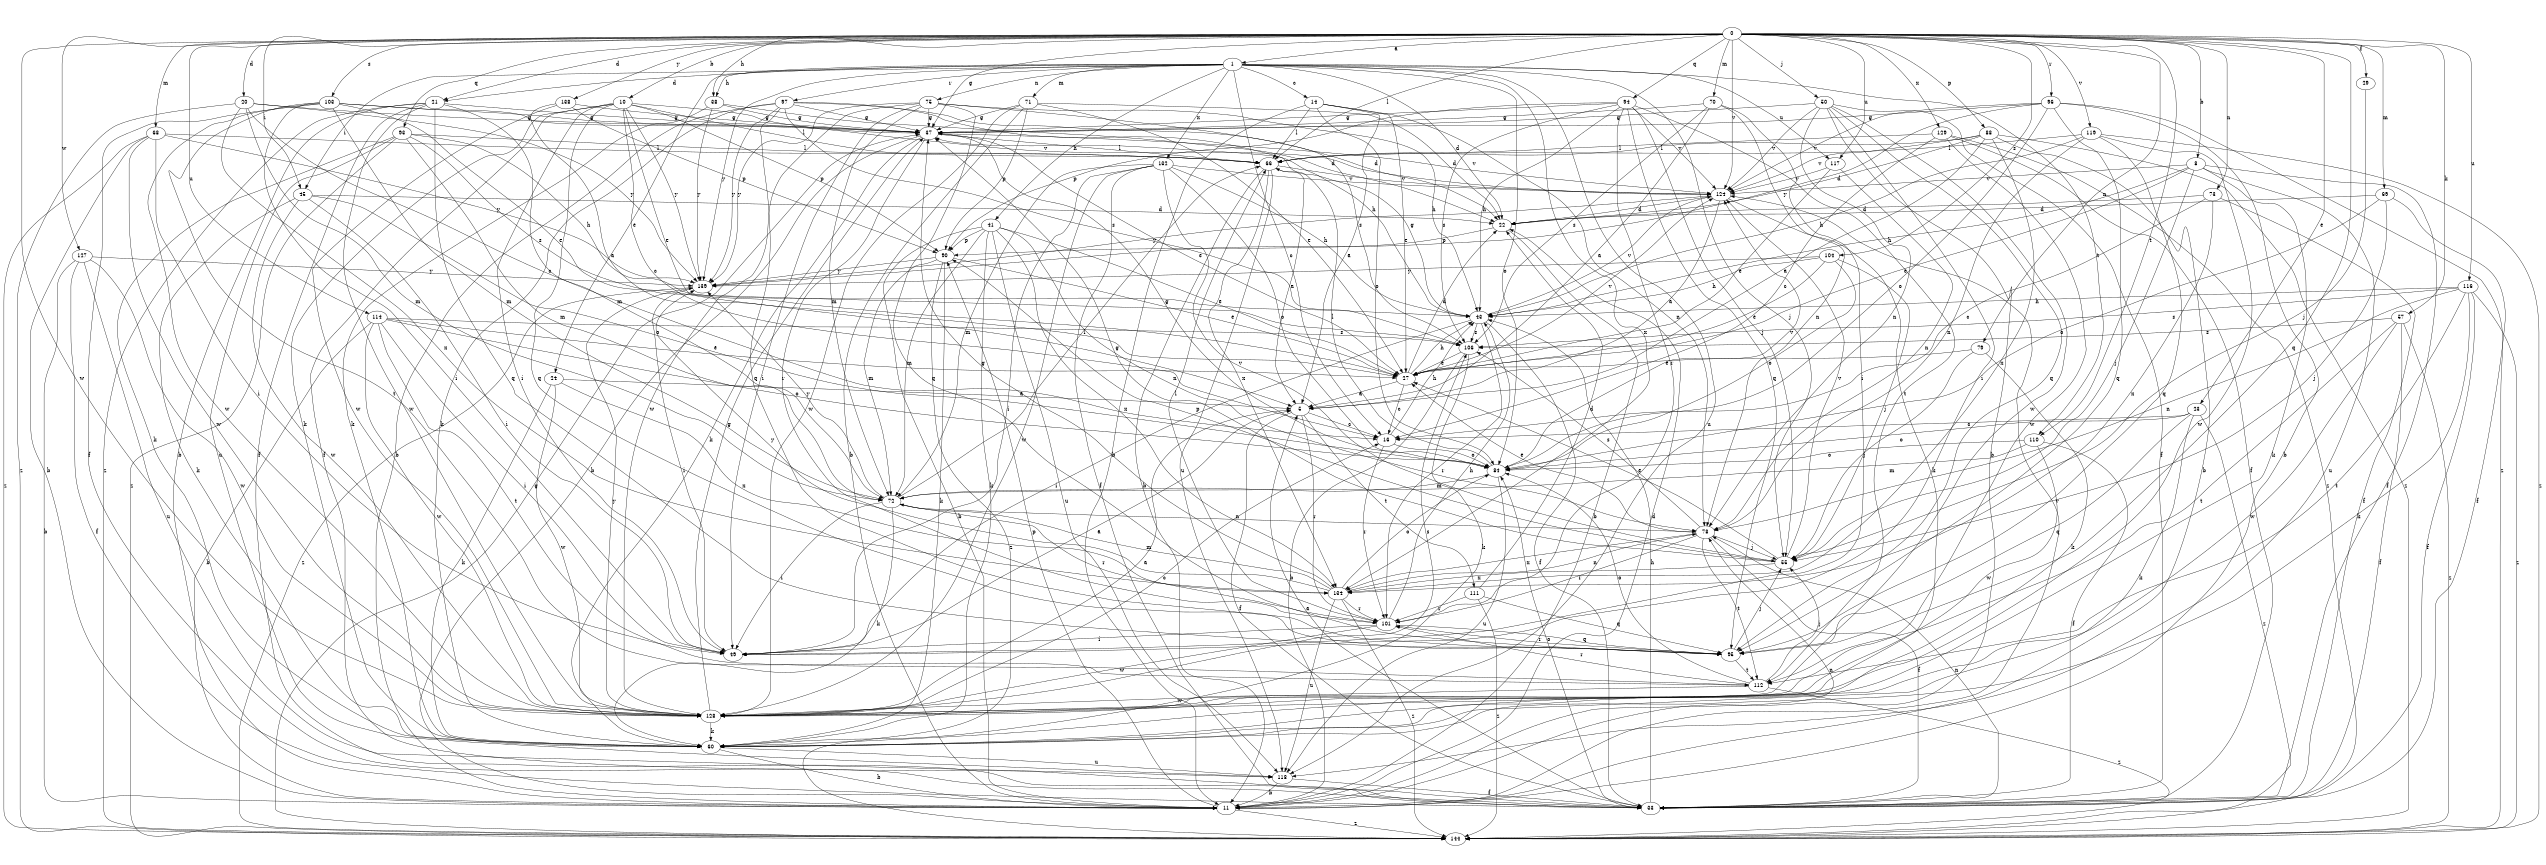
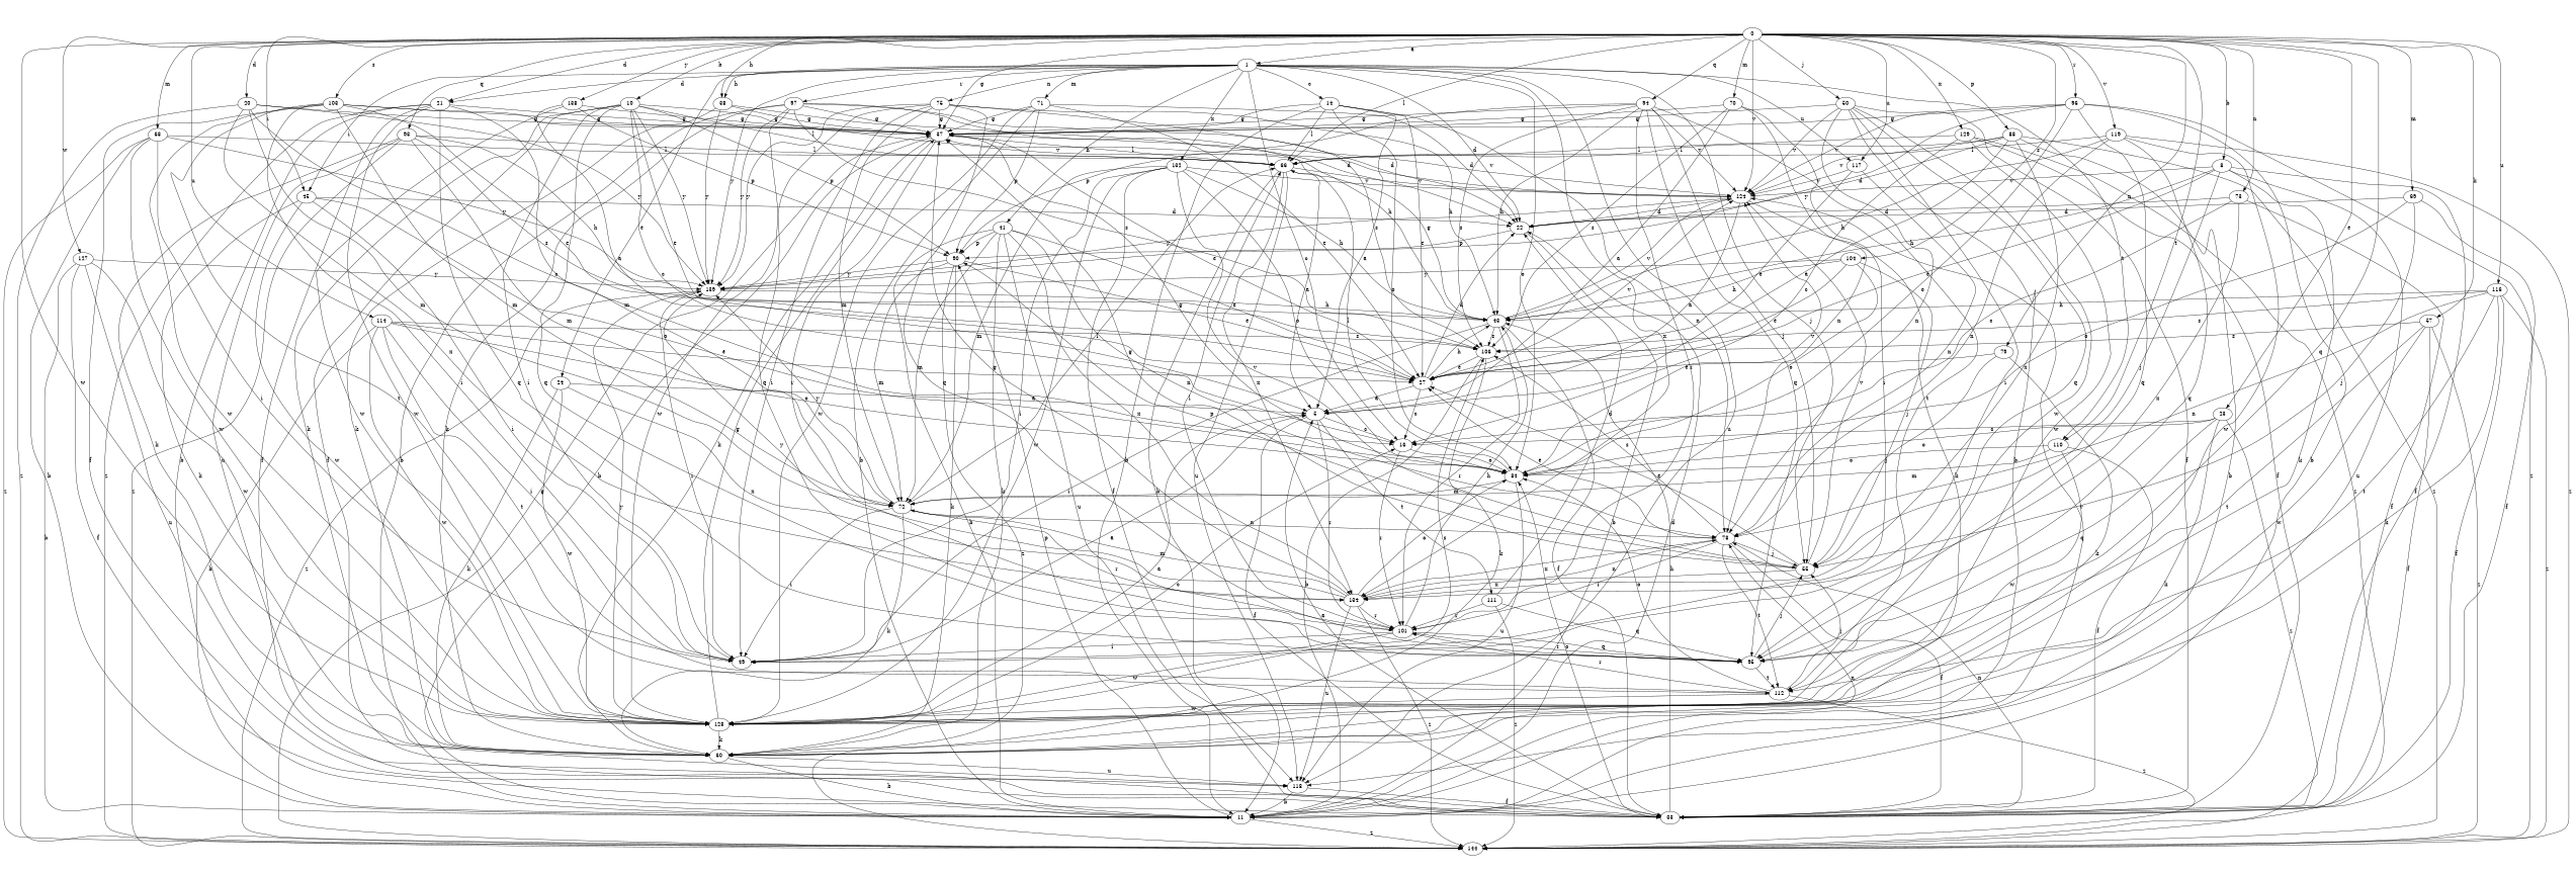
  strict digraph {
    0
    1
    8
    10
    20
    21
    23
-   29
    37
    38
    45
    50
    57
    66
    68
    69
    70
    73
    n19 [label=79]
    88
    93
    94
    95
    96
    103
    104
    110
    114
    116
    117
    119
    124
    127
    128
    129
    138
    14
    16
    22
    24
    41
    55
    71
    75
    84
    97
    118
    132
    134
    139
    33
    27
    43
    60
    49
    90
    144
    72
    11
    101
    78
    106
    112
    5
    111
    0 -> 1 [label=a]
    0 -> 8 [label=b]
    0 -> 10 [label=b]
    0 -> 20 [label=d]
    0 -> 21 [label=d]
    0 -> 23 [label=e]
-   0 -> 29 [label=f]
    0 -> 37 [label=g]
    0 -> 38 [label=h]
    0 -> 45 [label=i]
    0 -> 50 [label=j]
    0 -> 57 [label=k]
    0 -> 66 [label=l]
    0 -> 68 [label=m]
    0 -> 69 [label=m]
    0 -> 70 [label=m]
    0 -> 73 [label=n]
    0 -> n19 [label=n]
    0 -> 88 [label=p]
    0 -> 93 [label=q]
    0 -> 94 [label=q]
    0 -> 95 [label=q]
    0 -> 96 [label=r]
    0 -> 103 [label=s]
    0 -> 104 [label=s]
    0 -> 110 [label=t]
    0 -> 114 [label=u]
    0 -> 116 [label=u]
    0 -> 117 [label=u]
    0 -> 119 [label=v]
    0 -> 124 [label=v]
    0 -> 127 [label=w]
    0 -> 128 [label=w]
    0 -> 129 [label=x]
    0 -> 138 [label=y]
    1 -> 21 [label=d]
    1 -> 38 [label=h]
    1 -> 45 [label=i]
    1 -> 110 [label=t]
    1 -> 117 [label=u]
    1 -> 14 [label=c]
    1 -> 16 [label=c]
    1 -> 22 [label=d]
    1 -> 24 [label=e]
    1 -> 41 [label=h]
    1 -> 55 [label=j]
    1 -> 71 [label=m]
    1 -> 75 [label=n]
    1 -> 84 [label=o]
    1 -> 97 [label=r]
    1 -> 118 [label=u]
    1 -> 132 [label=x]
    1 -> 134 [label=x]
    1 -> 139 [label=y]
    8 -> 124 [label=v]
    8 -> 55 [label=j]
    8 -> 118 [label=u]
    8 -> 33 [label=f]
    8 -> 27 [label=e]
    8 -> 43 [label=h]
    8 -> 60 [label=k]
    10 -> 37 [label=g]
    10 -> 66 [label=l]
    10 -> 95 [label=q]
    10 -> 16 [label=c]
    10 -> 139 [label=y]
    10 -> 33 [label=f]
    10 -> 27 [label=e]
    10 -> 60 [label=k]
    10 -> 49 [label=i]
    10 -> 90 [label=p]
    20 -> 37 [label=g]
    20 -> 16 [label=c]
    20 -> 134 [label=x]
    20 -> 139 [label=y]
    20 -> 144 [label=z]
    20 -> 72 [label=m]
    21 -> 37 [label=g]
    21 -> 95 [label=q]
    21 -> 128 [label=w]
    21 -> 33 [label=f]
    21 -> 144 [label=z]
    21 -> 72 [label=m]
    21 -> 11 [label=b]
    23 -> 95 [label=q]
    23 -> 16 [label=c]
    23 -> 84 [label=o]
    23 -> 60 [label=k]
    23 -> 144 [label=z]
-   29 -> 55 [label=j]
    37 -> 66 [label=l]
    37 -> 124 [label=v]
    37 -> 27 [label=e]
    37 -> 60 [label=k]
    37 -> 11 [label=b]
    37 -> 101 [label=r]
    38 -> 37 [label=g]
    38 -> 22 [label=d]
    38 -> 139 [label=y]
    38 -> 60 [label=k]
    45 -> 128 [label=w]
    45 -> 22 [label=d]
    45 -> 84 [label=o]
    45 -> 60 [label=k]
    45 -> 49 [label=i]
    50 -> 37 [label=g]
    50 -> 95 [label=q]
    50 -> 124 [label=v]
    50 -> 128 [label=w]
    50 -> 33 [label=f]
    50 -> 49 [label=i]
    50 -> 11 [label=b]
    50 -> 78 [label=n]
    57 -> 128 [label=w]
    57 -> 33 [label=f]
    57 -> 144 [label=z]
    57 -> 106 [label=s]
    57 -> 112 [label=t]
    66 -> 124 [label=v]
    66 -> 118 [label=u]
    66 -> 134 [label=x]
    66 -> 11 [label=b]
    66 -> 5 [label=a]
    68 -> 66 [label=l]
    68 -> 128 [label=w]
    68 -> 139 [label=y]
    68 -> 49 [label=i]
    68 -> 144 [label=z]
    68 -> 11 [label=b]
    69 -> 22 [label=d]
    69 -> 55 [label=j]
    69 -> 84 [label=o]
    69 -> 33 [label=f]
    70 -> 37 [label=g]
    70 -> 49 [label=i]
    70 -> 78 [label=n]
    70 -> 106 [label=s]
    70 -> 5 [label=a]
    73 -> 16 [label=c]
    73 -> 22 [label=d]
    73 -> 134 [label=x]
    73 -> 33 [label=f]
    n19 -> 55 [label=j]
    n19 -> 27 [label=e]
    n19 -> 60 [label=k]
    88 -> 66 [label=l]
    88 -> 124 [label=v]
    88 -> 22 [label=d]
    88 -> 134 [label=x]
    88 -> 144 [label=z]
    88 -> 11 [label=b]
    88 -> 5 [label=a]
    93 -> 66 [label=l]
    93 -> 118 [label=u]
    93 -> 43 [label=h]
    93 -> 60 [label=k]
    93 -> 144 [label=z]
    93 -> 72 [label=m]
    93 -> 106 [label=s]
    94 -> 37 [label=g]
    94 -> 95 [label=q]
    94 -> 124 [label=v]
    94 -> 55 [label=j]
    94 -> 43 [label=h]
    94 -> 90 [label=p]
    94 -> 101 [label=r]
    94 -> 106 [label=s]
    94 -> 112 [label=t]
    95 -> 55 [label=j]
    95 -> 101 [label=r]
    95 -> 112 [label=t]
    96 -> 37 [label=g]
    96 -> 95 [label=q]
    96 -> 124 [label=v]
    96 -> 84 [label=o]
    96 -> 139 [label=y]
    96 -> 144 [label=z]
    96 -> 11 [label=b]
    103 -> 37 [label=g]
    103 -> 124 [label=v]
    103 -> 128 [label=w]
    103 -> 33 [label=f]
    103 -> 27 [label=e]
    103 -> 49 [label=i]
    103 -> 72 [label=m]
    103 -> 112 [label=t]
    104 -> 55 [label=j]
    104 -> 84 [label=o]
    104 -> 139 [label=y]
    104 -> 27 [label=e]
    104 -> 43 [label=h]
    110 -> 128 [label=w]
    110 -> 84 [label=o]
    110 -> 33 [label=f]
    110 -> 72 [label=m]
    114 -> 128 [label=w]
    114 -> 84 [label=o]
    114 -> 27 [label=e]
    114 -> 49 [label=i]
    114 -> 11 [label=b]
    114 -> 106 [label=s]
    114 -> 112 [label=t]
    116 -> 33 [label=f]
    116 -> 43 [label=h]
    116 -> 60 [label=k]
    116 -> 144 [label=z]
    116 -> 78 [label=n]
    116 -> 106 [label=s]
    116 -> 112 [label=t]
    117 -> 124 [label=v]
    117 -> 27 [label=e]
    117 -> 78 [label=n]
    119 -> 66 [label=l]
    119 -> 95 [label=q]
    119 -> 128 [label=w]
    119 -> 43 [label=h]
    119 -> 144 [label=z]
    119 -> 78 [label=n]
    124 -> 22 [label=d]
    124 -> 139 [label=y]
    124 -> 60 [label=k]
    124 -> 5 [label=a]
    127 -> 128 [label=w]
    127 -> 118 [label=u]
    127 -> 139 [label=y]
    127 -> 33 [label=f]
    127 -> 11 [label=b]
    128 -> 37 [label=g]
    128 -> 16 [label=c]
    128 -> 139 [label=y]
    128 -> 60 [label=k]
    128 -> 106 [label=s]
    128 -> 5 [label=a]
    129 -> 66 [label=l]
    129 -> 128 [label=w]
    129 -> 16 [label=c]
    129 -> 33 [label=f]
    129 -> 144 [label=z]
    138 -> 37 [label=g]
    138 -> 128 [label=w]
    138 -> 90 [label=p]
    138 -> 5 [label=a]
+   14 -> 37 [label=g]
    14 -> 66 [label=l]
    14 -> 84 [label=o]
    14 -> 27 [label=e]
    14 -> 11 [label=b]
    14 -> 78 [label=n]
    14 -> 5 [label=a]
    16 -> 84 [label=o]
    16 -> 101 [label=r]
    22 -> 90 [label=p]
    22 -> 11 [label=b]
    24 -> 128 [label=w]
    24 -> 134 [label=x]
    24 -> 60 [label=k]
    24 -> 5 [label=a]
    41 -> 118 [label=u]
    41 -> 134 [label=x]
    41 -> 27 [label=e]
    41 -> 60 [label=k]
    41 -> 90 [label=p]
    41 -> 72 [label=m]
    41 -> 11 [label=b]
    41 -> 78 [label=n]
    55 -> 37 [label=g]
    55 -> 124 [label=v]
    55 -> 134 [label=x]
    55 -> 27 [label=e]
    55 -> 90 [label=p]
    71 -> 37 [label=g]
    71 -> 128 [label=w]
    71 -> 22 [label=d]
    71 -> 27 [label=e]
    71 -> 90 [label=p]
    71 -> 11 [label=b]
    75 -> 37 [label=g]
    75 -> 95 [label=q]
    75 -> 128 [label=w]
    75 -> 139 [label=y]
    75 -> 43 [label=h]
    75 -> 49 [label=i]
    75 -> 72 [label=m]
    75 -> 106 [label=s]
    84 -> 37 [label=g]
    84 -> 66 [label=l]
    84 -> 124 [label=v]
    84 -> 118 [label=u]
    84 -> 72 [label=m]
    97 -> 37 [label=g]
    97 -> 95 [label=q]
    97 -> 22 [label=d]
    97 -> 139 [label=y]
    97 -> 43 [label=h]
    97 -> 60 [label=k]
    97 -> 11 [label=b]
    97 -> 106 [label=s]
    118 -> 33 [label=f]
    118 -> 11 [label=b]
    132 -> 124 [label=v]
    132 -> 128 [label=w]
    132 -> 55 [label=v]
    132 -> 84 [label=o]
    132 -> 33 [label=f]
    132 -> 43 [label=h]
    132 -> 49 [label=i]
    132 -> 72 [label=m]
    134 -> 37 [label=g]
    134 -> 84 [label=o]
    134 -> 118 [label=u]
    134 -> 139 [label=y]
    134 -> 144 [label=z]
    134 -> 72 [label=m]
    134 -> 101 [label=r]
    134 -> 78 [label=n]
-   16 -> 43 [label=h]
+   139 -> 43 [label=h]
    139 -> 49 [label=i]
    139 -> 144 [label=z]
    33 -> 84 [label=o]
    33 -> 43 [label=h]
    33 -> 78 [label=n]
    33 -> 5 [label=a]
    27 -> 124 [label=v]
    27 -> 16 [label=c]
    27 -> 22 [label=d]
    27 -> 43 [label=h]
    27 -> 5 [label=a]
    43 -> 37 [label=g]
    43 -> 124 [label=v]
    43 -> 33 [label=f]
    43 -> 49 [label=i]
    43 -> 101 [label=r]
    43 -> 106 [label=s]
    60 -> 118 [label=u]
    60 -> 11 [label=b]
    49 -> 5 [label=a]
    90 -> 139 [label=y]
    90 -> 27 [label=e]
    90 -> 60 [label=k]
    90 -> 144 [label=z]
    90 -> 72 [label=m]
    144 -> 37 [label=g]
    72 -> 66 [label=l]
    72 -> 139 [label=y]
    72 -> 60 [label=k]
    72 -> 49 [label=i]
    72 -> 101 [label=r]
    72 -> 78 [label=n]
    11 -> 124 [label=v]
    11 -> 22 [label=d]
    11 -> 90 [label=p]
    11 -> 144 [label=z]
    11 -> 78 [label=n]
    101 -> 66 [label=l]
    101 -> 95 [label=q]
    101 -> 128 [label=w]
    101 -> 43 [label=h]
    101 -> 49 [label=i]
    78 -> 55 [label=j]
    78 -> 134 [label=x]
    78 -> 33 [label=f]
    78 -> 27 [label=e]
    78 -> 101 [label=r]
    78 -> 106 [label=s]
    78 -> 112 [label=t]
    106 -> 27 [label=e]
    106 -> 60 [label=k]
    106 -> 11 [label=b]
    112 -> 128 [label=w]
    112 -> 55 [label=j]
    112 -> 84 [label=o]
    112 -> 144 [label=z]
    112 -> 101 [label=r]
    5 -> 16 [label=c]
    5 -> 33 [label=f]
    5 -> 101 [label=r]
    5 -> 111 [label=t]
    111 -> 95 [label=q]
    111 -> 22 [label=d]
    111 -> 144 [label=z]
    111 -> 101 [label=r]
  }
